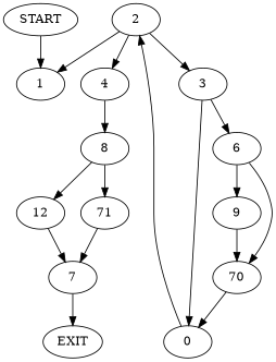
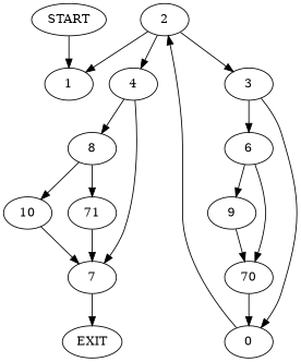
  digraph {
    n1 [label=START]
    1
    n3 [label=EXIT]
    2
    3
    4
    n7 [label=0]
    6
    7
    8
    9
    n12 [label=70]
    n13 [label=71]
-   12
+   12 [label=10]
    n1 -> 1
    2 -> 1
    2 -> 3
    2 -> 4
    3 -> n7
    3 -> 6
+   4 -> 7
    4 -> 8
    n7 -> 2
    6 -> 9
    6 -> n12
    7 -> n3
    8 -> n13
    8 -> 12
    9 -> n12
    n12 -> n7
    n13 -> 7
    12 -> 7
  }
